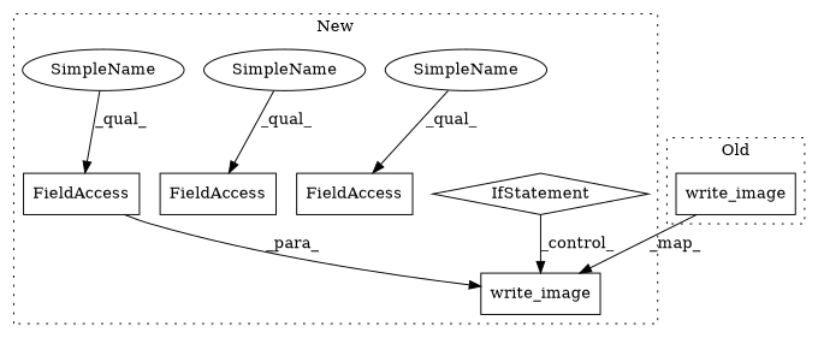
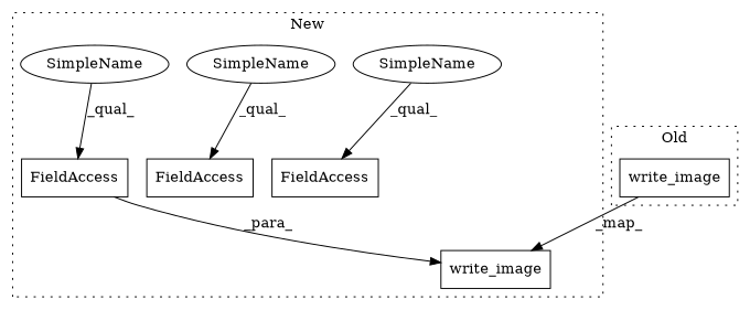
  digraph {
    node [a=22 l=4 s=1017 shape=box]
    n1 [a=32 l="12,1" label=write_image s="986,1028"]
    n2 [l=11 label=FieldAccess]
    n3 [l=8 label=FieldAccess s=1063]
    n4 [l=9 label=FieldAccess s=1072]
-   n5 [a=25 l="4,2" label=IfStatement s="959,976" shape=diamond]
    n6 [a=42 label=SimpleName s=1072 shape=ellipse]
    n7 [a=42 label=SimpleName s=1063 shape=ellipse]
    n8 [a=42 label=SimpleName shape=ellipse]
    n9 [a=32 l="12,1" label=write_image s="719,749"]
    subgraph cluster_1 {
      label=New
      style=dotted
      n1
      n2
      n3
      n4
-     n5
      n6
      n7
      n8
    }
    subgraph cluster_2 {
      label=Old
      style=dotted
      n9
    }
    n2 -> n1 [label=_para_]
-   n5 -> n1 [label=_control_]
    n6 -> n4 [label=_qual_]
    n7 -> n3 [label=_qual_]
    n8 -> n2 [label=_qual_]
    n9 -> n1 [label=_map_]
  }
